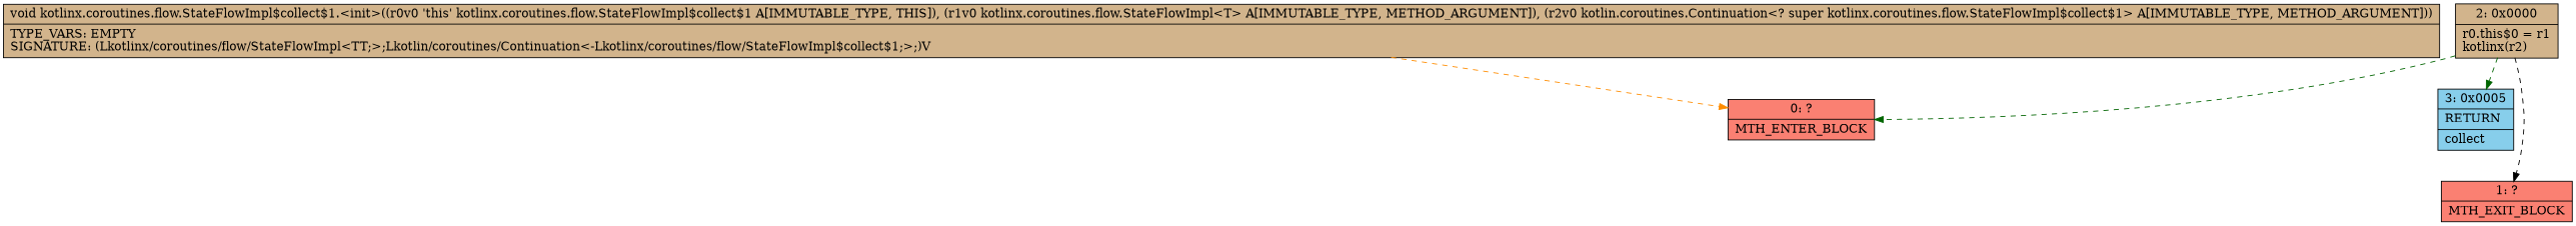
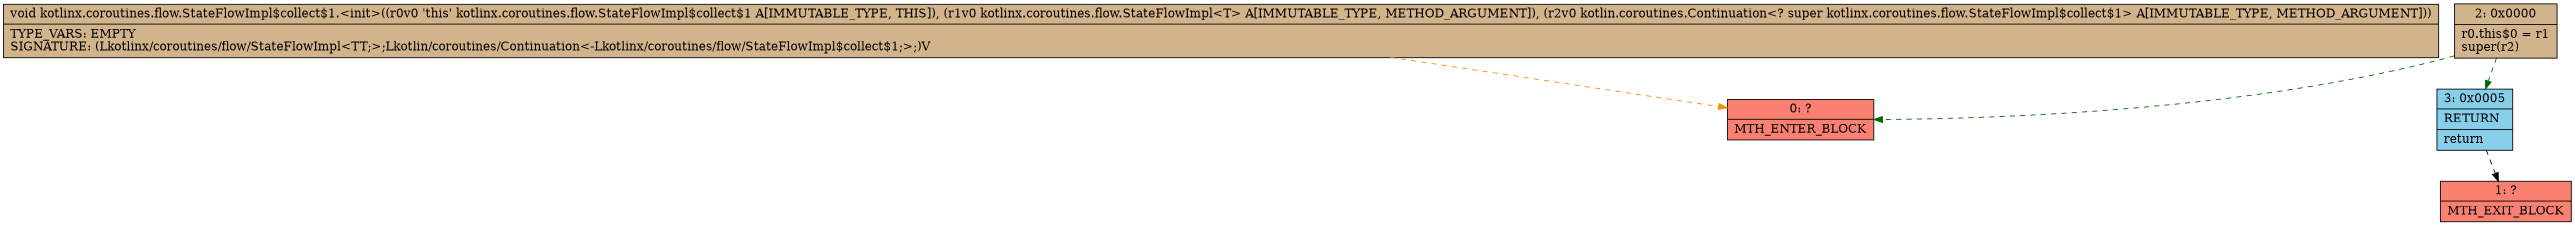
  digraph {
    node [fillcolor=salmon shape=record style=filled]
    edge [color=darkgreen style=dashed]
    n1 [label="{0\:\ ?|MTH_ENTER_BLOCK\l}"]
-   n2 [fillcolor=tan label="{2\:\ 0x0000|r0.this$0 = r1\lkotlinx(r2)\l}"]
-   n3 [fillcolor=skyblue label="{3\:\ 0x0005|RETURN\l|collect\l}"]
+   n2 [fillcolor=tan label="{2\:\ 0x0000|r0.this$0 = r1\lsuper(r2)\l}"]
+   n3 [fillcolor=skyblue label="{3\:\ 0x0005|RETURN\l|return\l}"]
    n4 [label="{1\:\ ?|MTH_EXIT_BLOCK\l}"]
    n5 [fillcolor=tan label="{void kotlinx.coroutines.flow.StateFlowImpl$collect$1.\<init\>((r0v0 'this' kotlinx.coroutines.flow.StateFlowImpl$collect$1 A[IMMUTABLE_TYPE, THIS]), (r1v0 kotlinx.coroutines.flow.StateFlowImpl\<T\> A[IMMUTABLE_TYPE, METHOD_ARGUMENT]), (r2v0 kotlin.coroutines.Continuation\<? super kotlinx.coroutines.flow.StateFlowImpl$collect$1\> A[IMMUTABLE_TYPE, METHOD_ARGUMENT]))  | TYPE_VARS: EMPTY\lSIGNATURE: (Lkotlinx\/coroutines\/flow\/StateFlowImpl\<TT;\>;Lkotlin\/coroutines\/Continuation\<\-Lkotlinx\/coroutines\/flow\/StateFlowImpl$collect$1;\>;)V\l}"]
    n2 -> n1
    n2 -> n3
-   n2 -> n4 [color=black]
+   n3 -> n4 [color=black]
    n5 -> n1 [color=darkorange]
  }
